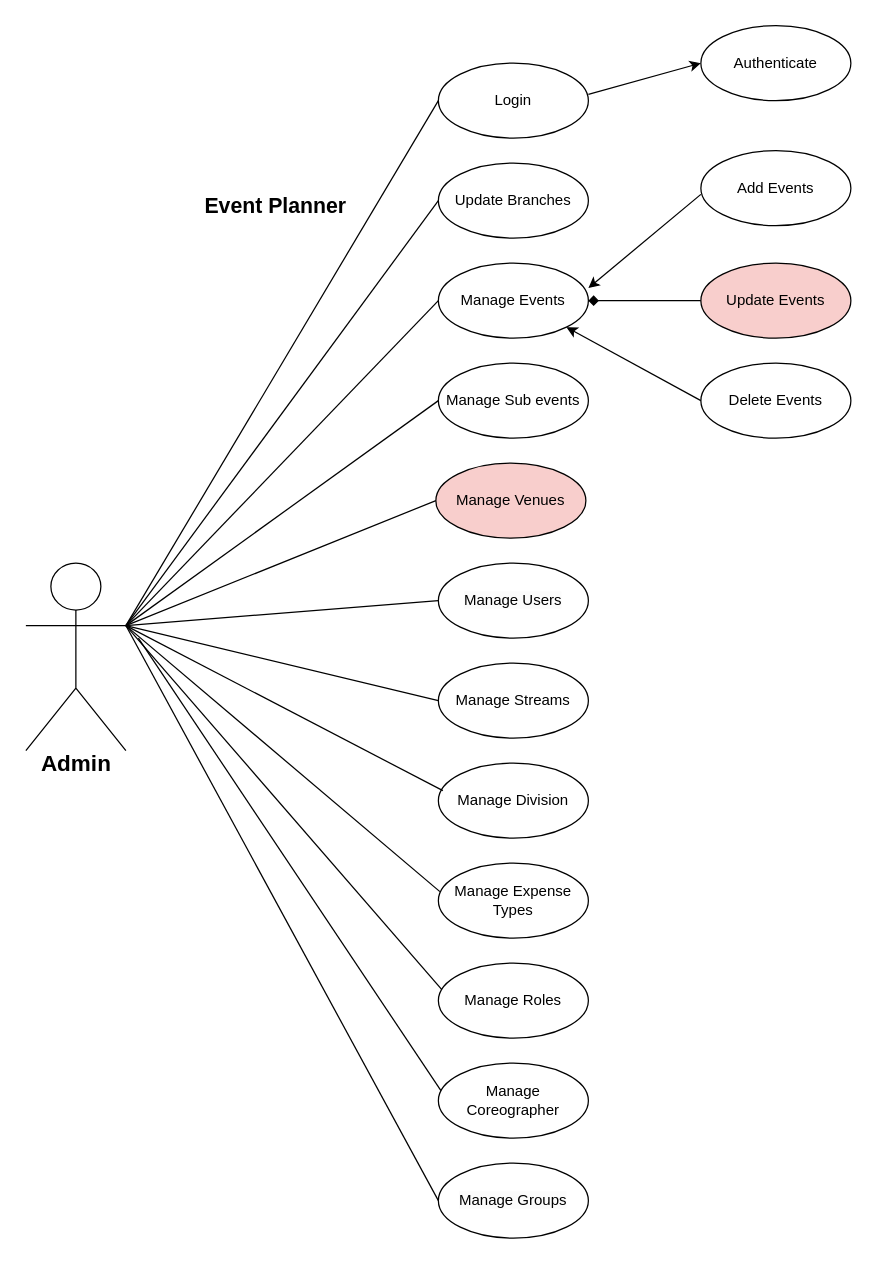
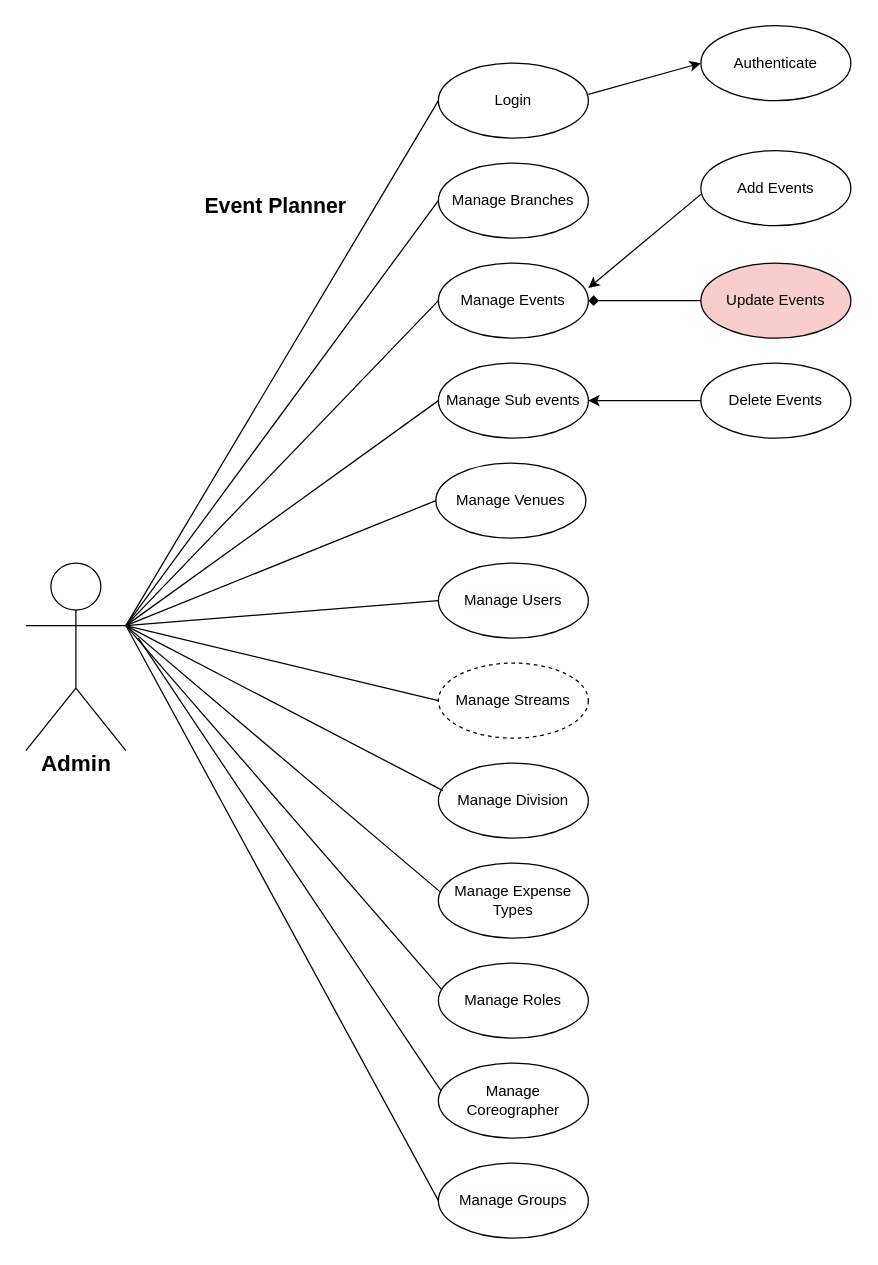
  <mxCell id="0" />
  <mxCell id="1" parent="0" />
  <mxCell id="2" value="" style="shape=umlActor;verticalLabelPosition=bottom;verticalAlign=top;html=1;outlineConnect=0;" parent="1" vertex="1"><mxGeometry x="20" y="450" width="80" height="150" as="geometry" /></mxCell>
  <mxCell id="3" value="&lt;font style=&quot;font-size: 18px;&quot;&gt;&lt;b&gt;Admin&lt;/b&gt;&lt;/font&gt;&lt;div style=&quot;font-size: 15px;&quot;&gt;&lt;br style=&quot;font-size: 15px;&quot;&gt;&lt;/div&gt;" style="text;html=1;align=center;verticalAlign=middle;resizable=0;points=[];autosize=1;strokeColor=none;fillColor=none;fontSize=15;" parent="1" vertex="1"><mxGeometry x="20" y="595" width="80" height="50" as="geometry" /></mxCell>
  <mxCell id="4" value="Login" style="ellipse;whiteSpace=wrap;html=1;" parent="1" vertex="1"><mxGeometry x="350" y="50" width="120" height="60" as="geometry" /></mxCell>
- <mxCell id="5" value="Update Branches" style="ellipse;whiteSpace=wrap;html=1;" parent="1" vertex="1"><mxGeometry x="350" y="130" width="120" height="60" as="geometry" /></mxCell>
+ <mxCell id="5" value="Manage Branches" style="ellipse;whiteSpace=wrap;html=1;" parent="1" vertex="1"><mxGeometry x="350" y="130" width="120" height="60" as="geometry" /></mxCell>
  <mxCell id="6" value="Manage Events" style="ellipse;whiteSpace=wrap;html=1;" parent="1" vertex="1"><mxGeometry x="350" y="210" width="120" height="60" as="geometry" /></mxCell>
  <mxCell id="7" value="Manage Sub events" style="ellipse;whiteSpace=wrap;html=1;" parent="1" vertex="1"><mxGeometry x="350" y="290" width="120" height="60" as="geometry" /></mxCell>
- <mxCell id="8" value="Manage Venues" style="ellipse;whiteSpace=wrap;html=1;fillColor=#f8cecc;" parent="1" vertex="1"><mxGeometry x="348" y="370" width="120" height="60" as="geometry" /></mxCell>
+ <mxCell id="8" value="Manage Venues" style="ellipse;whiteSpace=wrap;html=1;" parent="1" vertex="1"><mxGeometry x="348" y="370" width="120" height="60" as="geometry" /></mxCell>
  <mxCell id="9" value="&lt;br&gt;&lt;span style=&quot;color: rgb(0, 0, 0); font-family: Helvetica; font-size: 12px; font-style: normal; font-variant-ligatures: normal; font-variant-caps: normal; font-weight: 400; letter-spacing: normal; orphans: 2; text-align: center; text-indent: 0px; text-transform: none; widows: 2; word-spacing: 0px; -webkit-text-stroke-width: 0px; background-color: rgb(251, 251, 251); text-decoration-thickness: initial; text-decoration-style: initial; text-decoration-color: initial; float: none; display: inline !important;&quot;&gt;Manage Users&lt;/span&gt;&lt;div&gt;&lt;br/&gt;&lt;/div&gt;" style="ellipse;whiteSpace=wrap;html=1;" parent="1" vertex="1"><mxGeometry x="350" y="450" width="120" height="60" as="geometry" /></mxCell>
- <mxCell id="10" value="Manage Streams" style="ellipse;whiteSpace=wrap;html=1;" parent="1" vertex="1"><mxGeometry x="350" y="530" width="120" height="60" as="geometry" /></mxCell>
+ <mxCell id="10" value="Manage Streams" style="ellipse;whiteSpace=wrap;html=1;dashed=1;" parent="1" vertex="1"><mxGeometry x="350" y="530" width="120" height="60" as="geometry" /></mxCell>
  <mxCell id="11" value="Manage Division" style="ellipse;whiteSpace=wrap;html=1;" parent="1" vertex="1"><mxGeometry x="350" y="610" width="120" height="60" as="geometry" /></mxCell>
  <mxCell id="12" value="Manage Expense Types" style="ellipse;whiteSpace=wrap;html=1;" parent="1" vertex="1"><mxGeometry x="350" y="690" width="120" height="60" as="geometry" /></mxCell>
  <mxCell id="13" value="Manage Roles" style="ellipse;whiteSpace=wrap;html=1;" parent="1" vertex="1"><mxGeometry x="350" y="770" width="120" height="60" as="geometry" /></mxCell>
  <mxCell id="14" value="Manage Coreographer" style="ellipse;whiteSpace=wrap;html=1;" parent="1" vertex="1"><mxGeometry x="350" y="850" width="120" height="60" as="geometry" /></mxCell>
  <mxCell id="15" value="&lt;br&gt;&lt;span style=&quot;color: rgb(0, 0, 0); font-family: Helvetica; font-size: 12px; font-style: normal; font-variant-ligatures: normal; font-variant-caps: normal; font-weight: 400; letter-spacing: normal; orphans: 2; text-align: center; text-indent: 0px; text-transform: none; widows: 2; word-spacing: 0px; -webkit-text-stroke-width: 0px; background-color: rgb(251, 251, 251); text-decoration-thickness: initial; text-decoration-style: initial; text-decoration-color: initial; float: none; display: inline !important;&quot;&gt;Manage Groups&lt;/span&gt;&lt;div&gt;&lt;br/&gt;&lt;/div&gt;" style="ellipse;whiteSpace=wrap;html=1;" parent="1" vertex="1"><mxGeometry x="350" y="930" width="120" height="60" as="geometry" /></mxCell>
  <mxCell id="16" value="Authenticate" style="ellipse;whiteSpace=wrap;html=1;" parent="1" vertex="1"><mxGeometry x="560" y="20" width="120" height="60" as="geometry" /></mxCell>
  <mxCell id="17" value="Add Events" style="ellipse;whiteSpace=wrap;html=1;" parent="1" vertex="1"><mxGeometry x="560" y="120" width="120" height="60" as="geometry" /></mxCell>
  <mxCell id="18" value="Update Events" style="ellipse;whiteSpace=wrap;html=1;fillColor=#f8cecc;" parent="1" vertex="1"><mxGeometry x="560" y="210" width="120" height="60" as="geometry" /></mxCell>
  <mxCell id="19" value="Delete Events" style="ellipse;whiteSpace=wrap;html=1;" parent="1" vertex="1"><mxGeometry x="560" y="290" width="120" height="60" as="geometry" /></mxCell>
  <mxCell id="20" value="" style="endArrow=classic;html=1;rounded=0;entryX=0;entryY=0.5;entryDx=0;entryDy=0;" parent="1" target="16" edge="1"><mxGeometry width="50" height="50" relative="1" as="geometry"><mxPoint x="470" y="75" as="sourcePoint" /><mxPoint x="520" y="25" as="targetPoint" /></mxGeometry></mxCell>
  <mxCell id="21" value="" style="endArrow=classic;html=1;rounded=0;entryX=1;entryY=0.333;entryDx=0;entryDy=0;entryPerimeter=0;" parent="1" target="6" edge="1"><mxGeometry width="50" height="50" relative="1" as="geometry"><mxPoint x="560" y="155" as="sourcePoint" /><mxPoint x="470" y="190" as="targetPoint" /></mxGeometry></mxCell>
  <mxCell id="22" value="" style="endArrow=diamond;html=1;rounded=0;exitX=0;exitY=0.5;exitDx=0;exitDy=0;" parent="1" source="18" target="6" edge="1"><mxGeometry width="50" height="50" relative="1" as="geometry"><mxPoint x="500" y="310" as="sourcePoint" /><mxPoint x="550" y="260" as="targetPoint" /></mxGeometry></mxCell>
  <mxCell id="23" value="Event Planner" style="text;html=1;align=center;verticalAlign=middle;whiteSpace=wrap;rounded=0;fontStyle=1;fontSize=17;" parent="1" vertex="1"><mxGeometry x="125" y="120" width="190" height="90" as="geometry" /></mxCell>
  <mxCell id="24" value="" style="endArrow=none;html=1;rounded=0;entryX=0;entryY=0.5;entryDx=0;entryDy=0;" parent="1" target="4" edge="1"><mxGeometry width="50" height="50" relative="1" as="geometry"><mxPoint x="100" y="500" as="sourcePoint" /><mxPoint x="150" y="450" as="targetPoint" /></mxGeometry></mxCell>
  <mxCell id="25" value="" style="endArrow=none;html=1;rounded=0;entryX=0;entryY=0.5;entryDx=0;entryDy=0;" parent="1" target="5" edge="1"><mxGeometry width="50" height="50" relative="1" as="geometry"><mxPoint x="100" y="500" as="sourcePoint" /><mxPoint x="362" y="104" as="targetPoint" /></mxGeometry></mxCell>
  <mxCell id="26" value="" style="endArrow=none;html=1;rounded=0;entryX=0;entryY=0.5;entryDx=0;entryDy=0;" parent="1" target="6" edge="1"><mxGeometry width="50" height="50" relative="1" as="geometry"><mxPoint x="100" y="500" as="sourcePoint" /><mxPoint x="360" y="170" as="targetPoint" /></mxGeometry></mxCell>
  <mxCell id="27" value="" style="endArrow=none;html=1;rounded=0;entryX=0;entryY=0.5;entryDx=0;entryDy=0;" parent="1" target="7" edge="1"><mxGeometry width="50" height="50" relative="1" as="geometry"><mxPoint x="100" y="500" as="sourcePoint" /><mxPoint x="360" y="250" as="targetPoint" /></mxGeometry></mxCell>
  <mxCell id="28" value="" style="endArrow=none;html=1;rounded=0;entryX=0;entryY=0.5;entryDx=0;entryDy=0;" parent="1" target="8" edge="1"><mxGeometry width="50" height="50" relative="1" as="geometry"><mxPoint x="100" y="500" as="sourcePoint" /><mxPoint x="360" y="330" as="targetPoint" /></mxGeometry></mxCell>
  <mxCell id="29" value="" style="endArrow=none;html=1;rounded=0;entryX=0;entryY=0.5;entryDx=0;entryDy=0;" parent="1" target="9" edge="1"><mxGeometry width="50" height="50" relative="1" as="geometry"><mxPoint x="100" y="500" as="sourcePoint" /><mxPoint x="358" y="410" as="targetPoint" /></mxGeometry></mxCell>
  <mxCell id="30" value="" style="endArrow=none;html=1;rounded=0;entryX=0;entryY=0.5;entryDx=0;entryDy=0;" parent="1" target="10" edge="1"><mxGeometry width="50" height="50" relative="1" as="geometry"><mxPoint x="100" y="500" as="sourcePoint" /><mxPoint x="360" y="490" as="targetPoint" /></mxGeometry></mxCell>
  <mxCell id="31" value="" style="endArrow=none;html=1;rounded=0;entryX=0.03;entryY=0.367;entryDx=0;entryDy=0;entryPerimeter=0;" parent="1" target="11" edge="1"><mxGeometry width="50" height="50" relative="1" as="geometry"><mxPoint x="100" y="500" as="sourcePoint" /><mxPoint x="360" y="570" as="targetPoint" /></mxGeometry></mxCell>
  <mxCell id="32" value="" style="endArrow=none;html=1;rounded=0;entryX=0.01;entryY=0.38;entryDx=0;entryDy=0;entryPerimeter=0;" parent="1" target="12" edge="1"><mxGeometry width="50" height="50" relative="1" as="geometry"><mxPoint x="100" y="500" as="sourcePoint" /><mxPoint x="364" y="642" as="targetPoint" /></mxGeometry></mxCell>
  <mxCell id="33" value="" style="endArrow=none;html=1;rounded=0;entryX=0.023;entryY=0.353;entryDx=0;entryDy=0;entryPerimeter=0;exitX=1;exitY=0.333;exitDx=0;exitDy=0;exitPerimeter=0;" parent="1" source="2" target="13" edge="1"><mxGeometry width="50" height="50" relative="1" as="geometry"><mxPoint x="110" y="500" as="sourcePoint" /><mxPoint x="361" y="723" as="targetPoint" /></mxGeometry></mxCell>
  <mxCell id="34" value="" style="endArrow=none;html=1;rounded=0;entryX=0.017;entryY=0.367;entryDx=0;entryDy=0;entryPerimeter=0;exitX=1;exitY=0.333;exitDx=0;exitDy=0;exitPerimeter=0;" parent="1" target="14" edge="1"><mxGeometry width="50" height="50" relative="1" as="geometry"><mxPoint x="110" y="510" as="sourcePoint" /><mxPoint x="363" y="801" as="targetPoint" /></mxGeometry></mxCell>
  <mxCell id="35" value="" style="endArrow=none;html=1;rounded=0;entryX=0;entryY=0.5;entryDx=0;entryDy=0;exitX=1;exitY=0.333;exitDx=0;exitDy=0;exitPerimeter=0;" parent="1" source="2" target="15" edge="1"><mxGeometry width="50" height="50" relative="1" as="geometry"><mxPoint x="120" y="520" as="sourcePoint" /><mxPoint x="362" y="882" as="targetPoint" /></mxGeometry></mxCell>
- <mxCell id="36" value="" style="endArrow=classic;html=1;rounded=0;exitX=0;exitY=0.5;exitDx=0;exitDy=0;entryX=1;entryY=1;entryDx=0;entryDy=0;" edge="1" parent="1" source="19" target="6"><mxGeometry width="50" height="50" relative="1" as="geometry"><mxPoint x="570" y="250" as="sourcePoint" /><mxPoint x="480" y="250" as="targetPoint" /></mxGeometry></mxCell>
+ <mxCell id="36" value="" style="endArrow=classic;html=1;rounded=0;exitX=0;exitY=0.5;exitDx=0;exitDy=0;" edge="1" parent="1" source="19" target="7"><mxGeometry width="50" height="50" relative="1" as="geometry"><mxPoint x="570" y="250" as="sourcePoint" /><mxPoint x="480" y="250" as="targetPoint" /></mxGeometry></mxCell>
